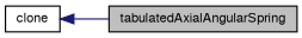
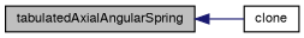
  digraph {
    rankdir=LR
    node [color=black fontname=FreeSans fontsize=10 shape=record]
    n1 [fillcolor=grey75 fontcolor=black height=0.2 label=tabulatedAxialAngularSpring style=filled width=0.4]
    n2 [height=0.2 label=clone width=0.4]
-   n2 -> n1 [color=midnightblue dir=back fontname=FreeSans fontsize=10 labelfontname=FreeSans labelfontsize=10 style=solid]
+   n1 -> n2 [color=midnightblue dir=back fontname=FreeSans fontsize=10 labelfontname=FreeSans labelfontsize=10 style=solid]
  }
